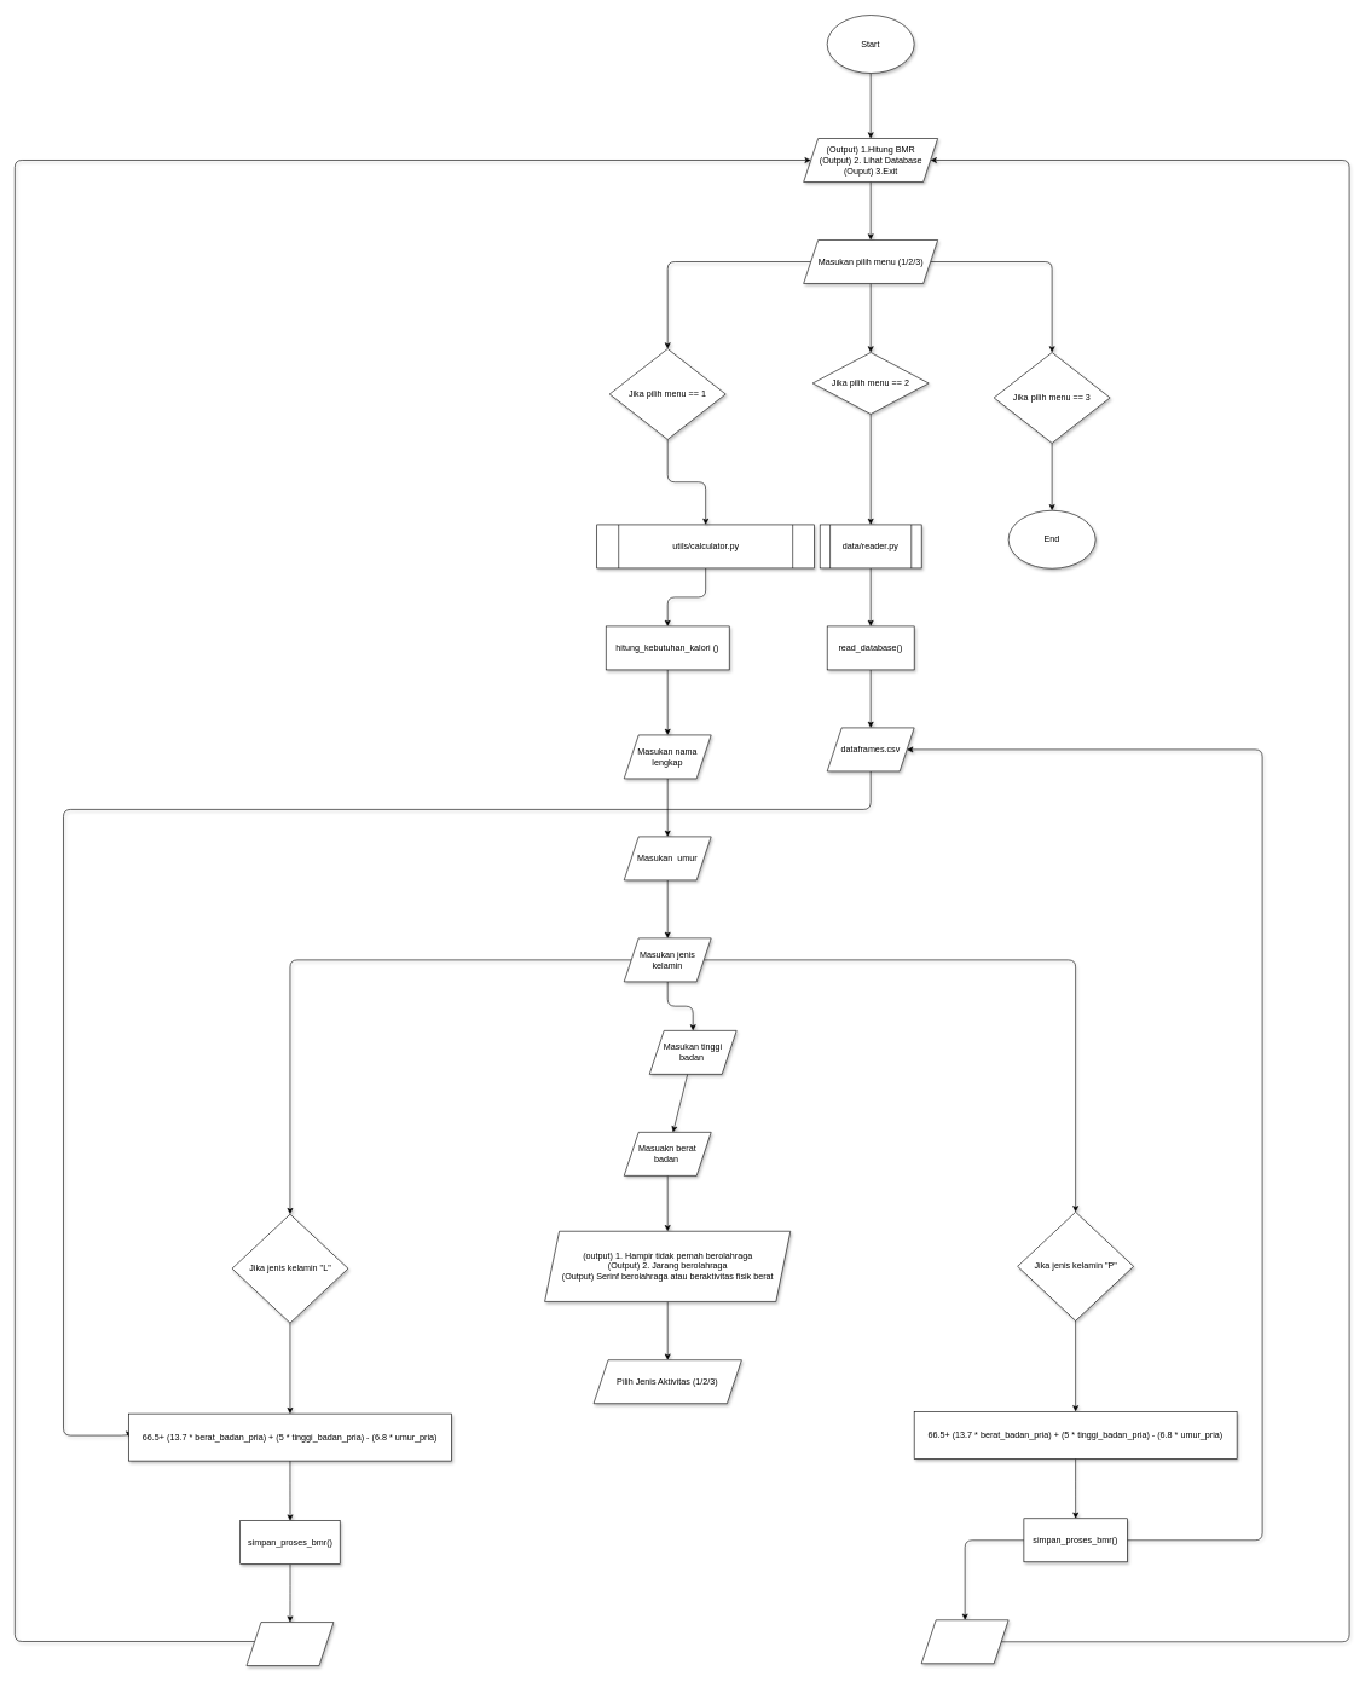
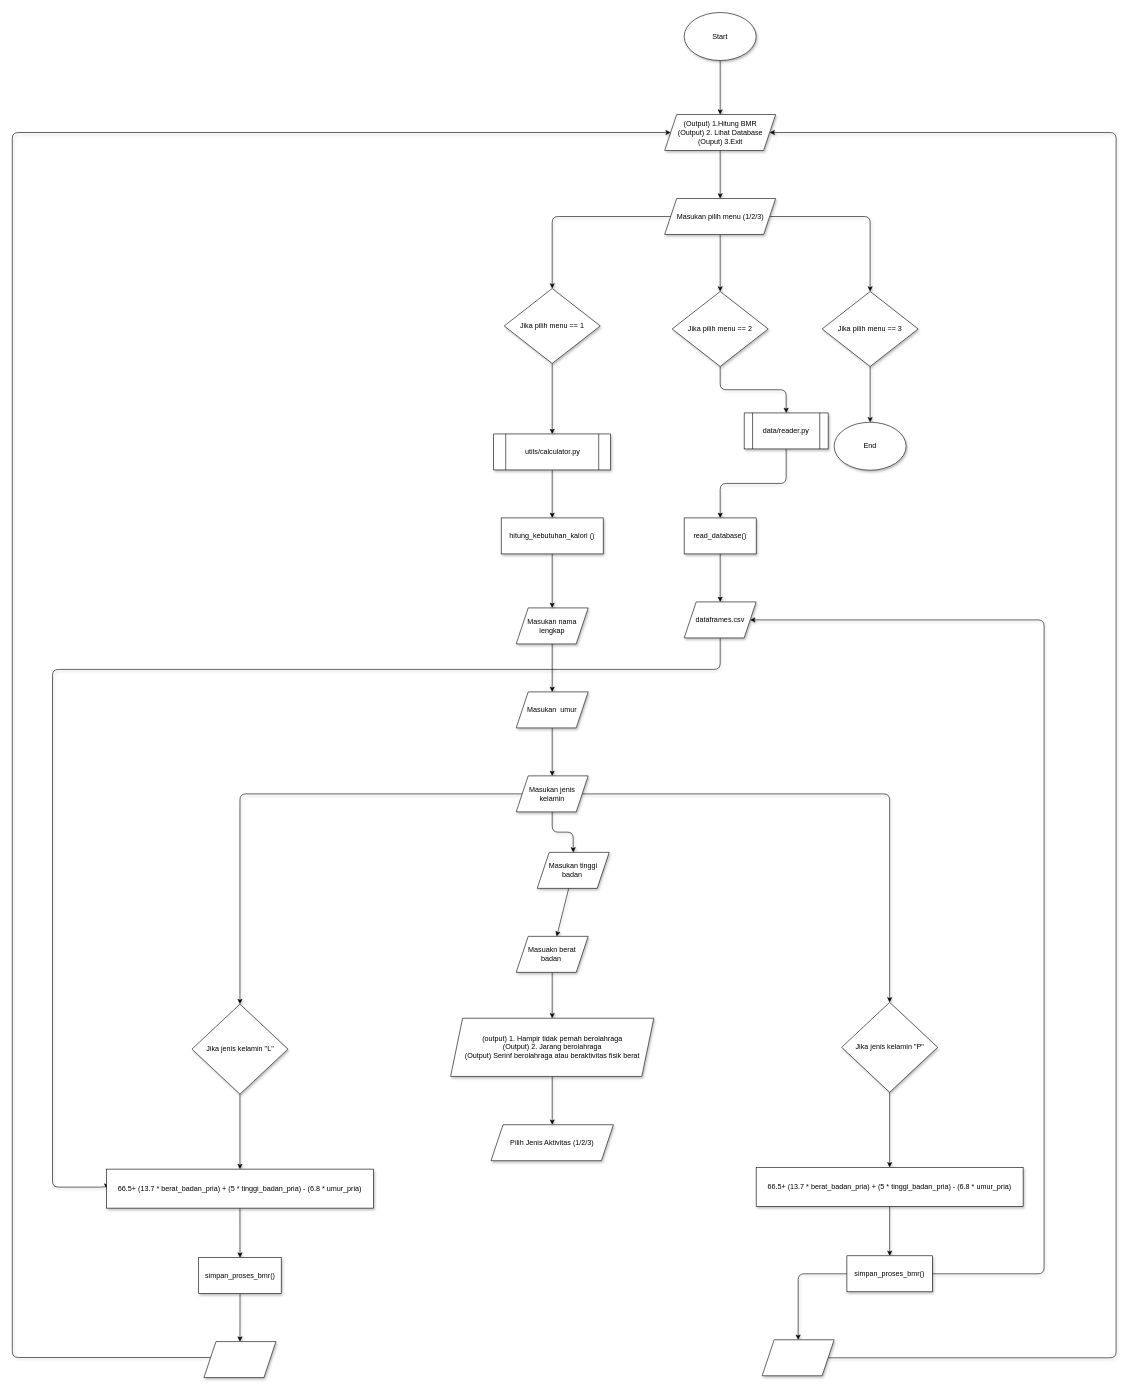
  <mxCell id="0" />
  <mxCell id="1" parent="0" />
  <mxCell id="2" value="" style="edgeStyle=none;html=1;fontFamily=Helvetica;shadow=1;" parent="1" source="3" target="5" edge="1"><mxGeometry relative="1" as="geometry" /></mxCell>
  <mxCell id="3" value="Start" style="ellipse;whiteSpace=wrap;html=1;fontFamily=Helvetica;shadow=1;" parent="1" vertex="1"><mxGeometry x="1140" width="120" height="80" as="geometry" y="20" /></mxCell>
  <mxCell id="4" value="" style="edgeStyle=none;html=1;fontFamily=Helvetica;shadow=1;" parent="1" source="5" target="9" edge="1"><mxGeometry relative="1" as="geometry" /></mxCell>
  <mxCell id="5" value="(Output) 1.Hitung BMR&lt;br&gt;(Output) 2. Lihat Database&lt;br&gt;(Ouput) 3.Exit" style="shape=parallelogram;perimeter=parallelogramPerimeter;whiteSpace=wrap;html=1;fixedSize=1;fontFamily=Helvetica;shadow=1;" parent="1" vertex="1"><mxGeometry x="1107.5" y="190" width="185" height="60" as="geometry" /></mxCell>
  <mxCell id="6" style="edgeStyle=none;html=1;entryX=0.5;entryY=0;entryDx=0;entryDy=0;fontFamily=Helvetica;shadow=1;" parent="1" source="9" target="27" edge="1"><mxGeometry relative="1" as="geometry" /></mxCell>
  <mxCell id="7" style="edgeStyle=orthogonalEdgeStyle;html=1;entryX=0.5;entryY=0;entryDx=0;entryDy=0;fontFamily=Helvetica;shadow=1;" parent="1" source="9" target="29" edge="1"><mxGeometry relative="1" as="geometry" /></mxCell>
  <mxCell id="8" style="edgeStyle=orthogonalEdgeStyle;html=1;fontFamily=Helvetica;entryX=0.5;entryY=0;entryDx=0;entryDy=0;shadow=1;" parent="1" source="9" target="11" edge="1"><mxGeometry relative="1" as="geometry"><mxPoint x="1370" y="480" as="targetPoint" /></mxGeometry></mxCell>
  <mxCell id="9" value="Masukan pilih menu (1/2/3)" style="shape=parallelogram;perimeter=parallelogramPerimeter;whiteSpace=wrap;html=1;fixedSize=1;fontFamily=Helvetica;shadow=1;" parent="1" vertex="1"><mxGeometry x="1107.5" y="330" width="185" height="60" as="geometry" /></mxCell>
  <mxCell id="10" style="edgeStyle=orthogonalEdgeStyle;html=1;entryX=0.5;entryY=0;entryDx=0;entryDy=0;fontFamily=Helvetica;shadow=1;" parent="1" source="11" target="38" edge="1"><mxGeometry relative="1" as="geometry" /></mxCell>
  <mxCell id="11" value="Jika pilih menu == 3" style="rhombus;whiteSpace=wrap;html=1;fontFamily=Helvetica;shadow=1;" parent="1" vertex="1"><mxGeometry x="1370" y="485" width="160" height="125" as="geometry" /></mxCell>
  <mxCell id="12" value="" style="edgeStyle=orthogonalEdgeStyle;html=1;fontFamily=Helvetica;shadow=1;" parent="1" source="13" target="33" edge="1"><mxGeometry relative="1" as="geometry" /></mxCell>
- <mxCell id="13" value="utils/calculator.py" style="shape=process;whiteSpace=wrap;html=1;backgroundOutline=1;fontFamily=Helvetica;shadow=1;" parent="1" vertex="1"><mxGeometry x="822.5" y="722.5" width="300" height="60" as="geometry" /></mxCell>
+ <mxCell id="13" value="utils/calculator.py" style="shape=process;whiteSpace=wrap;html=1;backgroundOutline=1;fontFamily=Helvetica;shadow=1;" parent="1" vertex="1"><mxGeometry x="822.5" y="722.5" width="195" height="60" as="geometry" /></mxCell>
  <mxCell id="14" value="" style="edgeStyle=none;html=1;fontFamily=Helvetica;shadow=1;" parent="1" source="15" target="17" edge="1"><mxGeometry relative="1" as="geometry" /></mxCell>
  <mxCell id="15" value="Masukan nama lengkap" style="shape=parallelogram;perimeter=parallelogramPerimeter;whiteSpace=wrap;html=1;fixedSize=1;fontFamily=Helvetica;shadow=1;" parent="1" vertex="1"><mxGeometry x="860" y="1012.5" width="120" height="60" as="geometry" /></mxCell>
  <mxCell id="16" value="" style="edgeStyle=none;html=1;fontFamily=Helvetica;shadow=1;" parent="1" source="17" target="21" edge="1"><mxGeometry relative="1" as="geometry" /></mxCell>
  <mxCell id="17" value="Masukan&amp;nbsp; umur" style="shape=parallelogram;perimeter=parallelogramPerimeter;whiteSpace=wrap;html=1;fixedSize=1;shadow=1;" parent="1" vertex="1"><mxGeometry x="860" y="1152.5" width="120" height="60" as="geometry" /></mxCell>
  <mxCell id="18" style="edgeStyle=orthogonalEdgeStyle;html=1;entryX=0.5;entryY=0;entryDx=0;entryDy=0;fontFamily=Helvetica;shadow=1;" parent="1" source="21" target="23" edge="1"><mxGeometry relative="1" as="geometry" /></mxCell>
  <mxCell id="19" style="edgeStyle=orthogonalEdgeStyle;html=1;entryX=0.5;entryY=0;entryDx=0;entryDy=0;shadow=1;" parent="1" source="21" target="42" edge="1"><mxGeometry relative="1" as="geometry" /></mxCell>
  <mxCell id="20" style="edgeStyle=orthogonalEdgeStyle;html=1;exitX=0;exitY=0.5;exitDx=0;exitDy=0;entryX=0.5;entryY=0;entryDx=0;entryDy=0;shadow=1;" parent="1" source="21" target="40" edge="1"><mxGeometry relative="1" as="geometry" /></mxCell>
  <mxCell id="21" value="Masukan jenis kelamin" style="shape=parallelogram;perimeter=parallelogramPerimeter;whiteSpace=wrap;html=1;fixedSize=1;shadow=1;" parent="1" vertex="1"><mxGeometry x="860" y="1292.5" width="120" height="60" as="geometry" /></mxCell>
  <mxCell id="22" value="" style="edgeStyle=none;html=1;fontFamily=Helvetica;shadow=1;" parent="1" source="23" target="25" edge="1"><mxGeometry relative="1" as="geometry" /></mxCell>
  <mxCell id="23" value="Masukan tinggi badan&amp;nbsp;" style="shape=parallelogram;perimeter=parallelogramPerimeter;whiteSpace=wrap;html=1;fixedSize=1;shadow=1;" parent="1" vertex="1"><mxGeometry x="895" y="1420" width="120" height="60" as="geometry" /></mxCell>
  <mxCell id="24" value="" style="edgeStyle=orthogonalEdgeStyle;html=1;shadow=1;" parent="1" source="25" target="57" edge="1"><mxGeometry relative="1" as="geometry" /></mxCell>
  <mxCell id="25" value="Masuakn berat badan&amp;nbsp;" style="shape=parallelogram;perimeter=parallelogramPerimeter;whiteSpace=wrap;html=1;fixedSize=1;shadow=1;" parent="1" vertex="1"><mxGeometry x="860" y="1560" width="120" height="60" as="geometry" /></mxCell>
  <mxCell id="26" value="" style="edgeStyle=orthogonalEdgeStyle;html=1;fontFamily=Helvetica;shadow=1;" parent="1" source="27" target="31" edge="1"><mxGeometry relative="1" as="geometry" /></mxCell>
- <mxCell id="27" value="Jika pilih menu == 2" style="rhombus;whiteSpace=wrap;html=1;fontFamily=Helvetica;shadow=1;" parent="1" vertex="1"><mxGeometry x="1120" y="485" width="160" height="85" as="geometry" /></mxCell>
+ <mxCell id="27" value="Jika pilih menu == 2" style="rhombus;whiteSpace=wrap;html=1;fontFamily=Helvetica;shadow=1;" parent="1" vertex="1"><mxGeometry x="1120" y="485" width="160" height="125" as="geometry" /></mxCell>
  <mxCell id="28" style="edgeStyle=orthogonalEdgeStyle;html=1;exitX=0.5;exitY=1;exitDx=0;exitDy=0;entryX=0.5;entryY=0;entryDx=0;entryDy=0;fontFamily=Helvetica;shadow=1;" parent="1" source="29" target="13" edge="1"><mxGeometry relative="1" as="geometry" /></mxCell>
  <mxCell id="29" value="Jika pilih menu == 1" style="rhombus;whiteSpace=wrap;html=1;fontFamily=Helvetica;shadow=1;" parent="1" vertex="1"><mxGeometry x="840" y="480" width="160" height="125" as="geometry" /></mxCell>
  <mxCell id="30" value="" style="edgeStyle=orthogonalEdgeStyle;html=1;fontFamily=Helvetica;shadow=1;" parent="1" source="31" target="35" edge="1"><mxGeometry relative="1" as="geometry" /></mxCell>
- <mxCell id="31" value="data/reader.py" style="shape=process;whiteSpace=wrap;html=1;backgroundOutline=1;shadow=1;" parent="1" vertex="1"><mxGeometry x="1130" y="722.5" width="140" height="60" as="geometry" /></mxCell>
+ <mxCell id="31" value="data/reader.py" style="shape=process;whiteSpace=wrap;html=1;backgroundOutline=1;shadow=1;" parent="1" vertex="1"><mxGeometry x="1240" y="687.5" width="140" height="60" as="geometry" /></mxCell>
  <mxCell id="32" style="edgeStyle=orthogonalEdgeStyle;html=1;entryX=0.5;entryY=0;entryDx=0;entryDy=0;fontFamily=Helvetica;shadow=1;" parent="1" source="33" target="15" edge="1"><mxGeometry relative="1" as="geometry" /></mxCell>
  <mxCell id="33" value="hitung_kebutuhan_kalori ()" style="whiteSpace=wrap;html=1;shadow=1;" parent="1" vertex="1"><mxGeometry x="835" y="862.5" width="170" height="60" as="geometry" /></mxCell>
  <mxCell id="34" value="" style="edgeStyle=orthogonalEdgeStyle;html=1;fontFamily=Helvetica;shadow=1;" parent="1" source="35" target="37" edge="1"><mxGeometry relative="1" as="geometry" /></mxCell>
  <mxCell id="35" value="read_database()" style="whiteSpace=wrap;html=1;shadow=1;" parent="1" vertex="1"><mxGeometry x="1140" y="862.5" width="120" height="60" as="geometry" /></mxCell>
  <mxCell id="36" style="edgeStyle=orthogonalEdgeStyle;html=1;entryX=0;entryY=0.5;entryDx=0;entryDy=0;shadow=1;" parent="1" source="37" target="44" edge="1"><mxGeometry relative="1" as="geometry"><Array as="points"><mxPoint x="1200" y="1115" /><mxPoint x="87" y="1115" /><mxPoint x="87" y="1978" /><mxPoint x="177" y="1978" /></Array></mxGeometry></mxCell>
  <mxCell id="37" value="dataframes.csv" style="shape=parallelogram;perimeter=parallelogramPerimeter;whiteSpace=wrap;html=1;fixedSize=1;shadow=1;" parent="1" vertex="1"><mxGeometry x="1140" y="1002.5" width="120" height="60" as="geometry" /></mxCell>
  <mxCell id="38" value="End" style="ellipse;whiteSpace=wrap;html=1;fillStyle=auto;fontFamily=Helvetica;gradientColor=none;shadow=1;" parent="1" vertex="1"><mxGeometry x="1390" y="703" width="120" height="80" as="geometry" /></mxCell>
  <mxCell id="39" value="" style="edgeStyle=orthogonalEdgeStyle;html=1;fontFamily=Helvetica;shadow=1;" parent="1" source="40" target="44" edge="1"><mxGeometry relative="1" as="geometry" /></mxCell>
  <mxCell id="40" value="Jika jenis kelamin &quot;L&quot;" style="rhombus;whiteSpace=wrap;html=1;shadow=1;" parent="1" vertex="1"><mxGeometry x="319.5" y="1673" width="160" height="150" as="geometry" /></mxCell>
  <mxCell id="41" style="edgeStyle=none;html=1;entryX=0.5;entryY=0;entryDx=0;entryDy=0;shadow=1;" parent="1" source="42" target="46" edge="1"><mxGeometry relative="1" as="geometry" /></mxCell>
  <mxCell id="42" value="Jika jenis kelamin &quot;P&quot;" style="rhombus;whiteSpace=wrap;html=1;shadow=1;" parent="1" vertex="1"><mxGeometry x="1402.5" y="1670" width="160" height="150" as="geometry" /></mxCell>
  <mxCell id="43" value="" style="edgeStyle=orthogonalEdgeStyle;html=1;shadow=1;" parent="1" source="44" target="48" edge="1"><mxGeometry relative="1" as="geometry" /></mxCell>
  <mxCell id="44" value="66.5+ (13.7 * berat_badan_pria) + (5 * tinggi_badan_pria) - (6.8 * umur_pria)" style="whiteSpace=wrap;html=1;shadow=1;" parent="1" vertex="1"><mxGeometry x="177" y="1948" width="445" height="65" as="geometry" /></mxCell>
  <mxCell id="45" value="" style="edgeStyle=orthogonalEdgeStyle;html=1;shadow=1;" parent="1" source="46" target="53" edge="1"><mxGeometry relative="1" as="geometry" /></mxCell>
  <mxCell id="46" value="66.5+ (13.7 * berat_badan_pria) + (5 * tinggi_badan_pria) - (6.8 * umur_pria)" style="whiteSpace=wrap;html=1;shadow=1;" parent="1" vertex="1"><mxGeometry x="1260" y="1945" width="445" height="65" as="geometry" /></mxCell>
  <mxCell id="47" value="" style="edgeStyle=orthogonalEdgeStyle;html=1;shadow=1;" parent="1" source="48" target="50" edge="1"><mxGeometry relative="1" as="geometry" /></mxCell>
  <mxCell id="48" value="simpan_proses_bmr()" style="whiteSpace=wrap;html=1;shadow=1;" parent="1" vertex="1"><mxGeometry x="330.75" y="2095.5" width="137.5" height="60" as="geometry" /></mxCell>
  <mxCell id="49" style="edgeStyle=orthogonalEdgeStyle;html=1;entryX=0;entryY=0.5;entryDx=0;entryDy=0;shadow=1;" parent="1" source="50" target="5" edge="1"><mxGeometry relative="1" as="geometry"><Array as="points"><mxPoint x="20" y="2262" /><mxPoint x="20" y="220" /></Array></mxGeometry></mxCell>
  <mxCell id="50" value="" style="shape=parallelogram;perimeter=parallelogramPerimeter;whiteSpace=wrap;html=1;fixedSize=1;shadow=1;" parent="1" vertex="1"><mxGeometry x="339.5" y="2235.5" width="120" height="60" as="geometry" /></mxCell>
  <mxCell id="51" value="" style="edgeStyle=orthogonalEdgeStyle;html=1;shadow=1;" parent="1" source="53" target="55" edge="1"><mxGeometry relative="1" as="geometry" /></mxCell>
  <mxCell id="52" style="edgeStyle=orthogonalEdgeStyle;html=1;entryX=1;entryY=0.5;entryDx=0;entryDy=0;shadow=1;" parent="1" source="53" target="37" edge="1"><mxGeometry relative="1" as="geometry"><Array as="points"><mxPoint x="1740" y="2123" /><mxPoint x="1740" y="1033" /></Array></mxGeometry></mxCell>
  <mxCell id="53" value="simpan_proses_bmr()" style="whiteSpace=wrap;html=1;shadow=1;" parent="1" vertex="1"><mxGeometry x="1411.25" y="2092.5" width="142.5" height="60" as="geometry" /></mxCell>
  <mxCell id="54" style="edgeStyle=orthogonalEdgeStyle;html=1;entryX=1;entryY=0.5;entryDx=0;entryDy=0;shadow=1;" parent="1" source="55" target="5" edge="1"><mxGeometry relative="1" as="geometry"><Array as="points"><mxPoint x="1860" y="2263" /><mxPoint x="1860" y="220" /></Array></mxGeometry></mxCell>
  <mxCell id="55" value="" style="shape=parallelogram;perimeter=parallelogramPerimeter;whiteSpace=wrap;html=1;fixedSize=1;shadow=1;" parent="1" vertex="1"><mxGeometry x="1270" y="2232.5" width="120" height="60" as="geometry" /></mxCell>
  <mxCell id="56" style="edgeStyle=orthogonalEdgeStyle;html=1;entryX=0.5;entryY=0;entryDx=0;entryDy=0;shadow=1;" parent="1" source="57" target="58" edge="1"><mxGeometry relative="1" as="geometry" /></mxCell>
  <mxCell id="57" value="(output) 1. Hampir tidak pernah berolahraga&lt;br&gt;(Output) 2. Jarang berolahraga&lt;br&gt;(Output) Serinf berolahraga atau beraktivitas fisik berat" style="shape=parallelogram;perimeter=parallelogramPerimeter;whiteSpace=wrap;html=1;fixedSize=1;shadow=1;" parent="1" vertex="1"><mxGeometry x="750.63" y="1696.5" width="338.75" height="97" as="geometry" /></mxCell>
  <mxCell id="58" value="Pilih Jenis Aktivitas (1/2/3)" style="shape=parallelogram;perimeter=parallelogramPerimeter;whiteSpace=wrap;html=1;fixedSize=1;shadow=1;" parent="1" vertex="1"><mxGeometry x="818.01" y="1874" width="204" height="60" as="geometry" /></mxCell>
